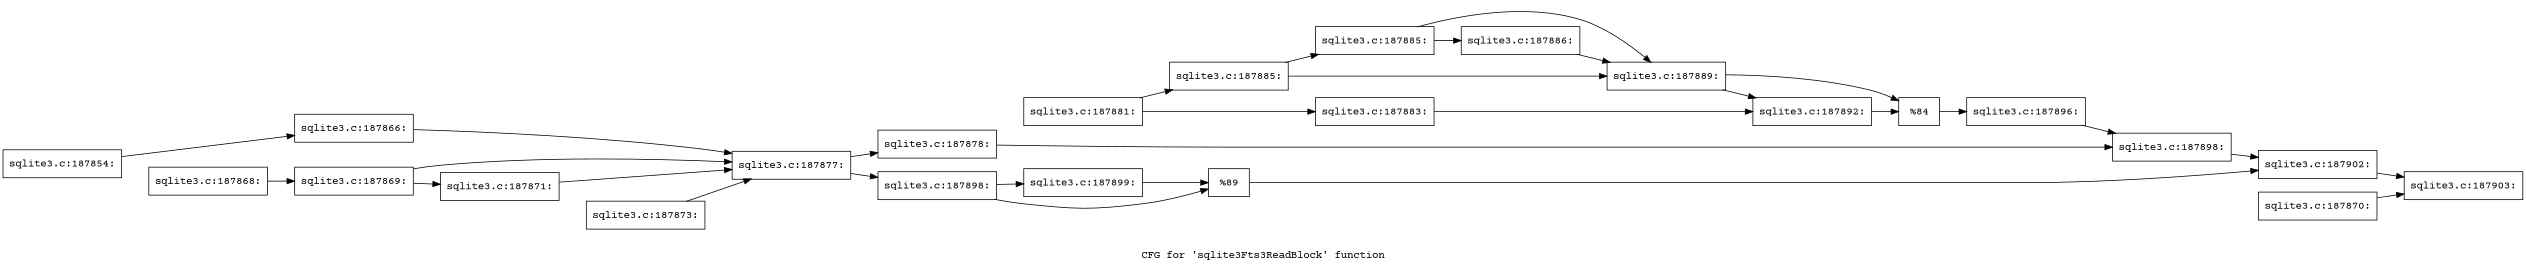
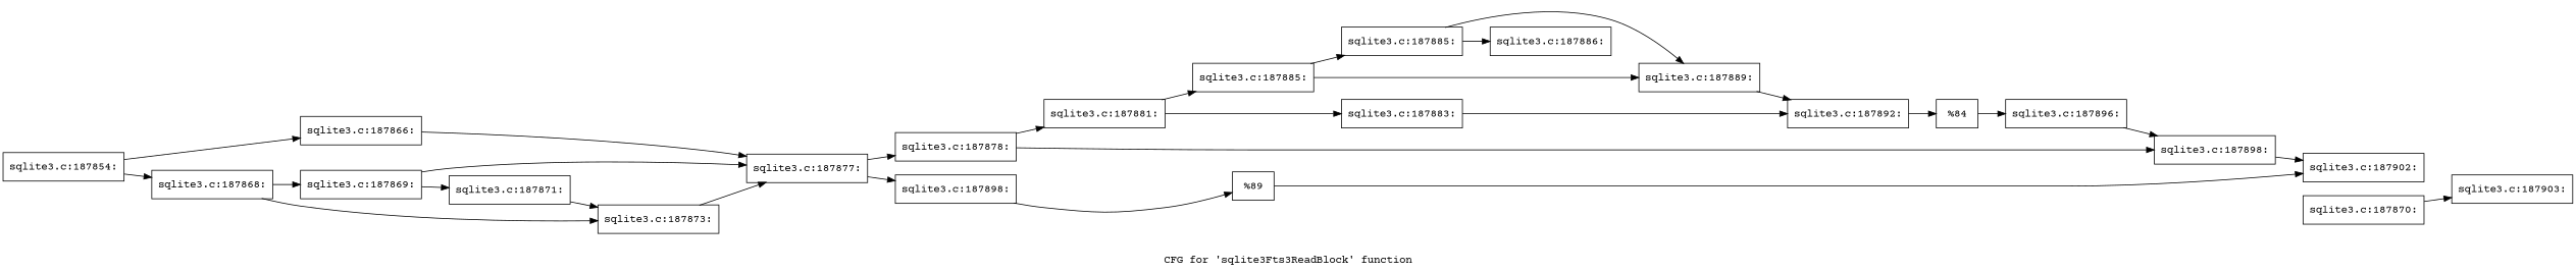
  digraph {
    fontname="Courier Prime"
    label="CFG for 'sqlite3Fts3ReadBlock' function"
    rankdir=LR
    node [fontname="Courier Prime" shape=record]
    edge [fontname="Courier Prime"]
    n1 [label="{sqlite3.c:187854:}"]
    n2 [label="{sqlite3.c:187866:}"]
    n3 [label="{sqlite3.c:187868:}"]
    n4 [label="{sqlite3.c:187877:}"]
    n5 [label="{sqlite3.c:187869:}"]
    n6 [label="{sqlite3.c:187873:}"]
    n7 [label="{sqlite3.c:187878:}"]
    n8 [label="{sqlite3.c:187898:}"]
    n9 [label="{sqlite3.c:187871:}"]
    n10 [label="{sqlite3.c:187881:}"]
    n11 [label="{sqlite3.c:187898:}"]
-   n12 [label="{sqlite3.c:187899:}"]
    n13 [label="{%89}"]
    n14 [label="{sqlite3.c:187870:}"]
    n15 [label="{sqlite3.c:187903:}"]
    n16 [label="{sqlite3.c:187885:}"]
    n17 [label="{sqlite3.c:187883:}"]
    n18 [label="{sqlite3.c:187902:}"]
    n19 [label="{sqlite3.c:187885:}"]
    n20 [label="{sqlite3.c:187889:}"]
    n21 [label="{sqlite3.c:187892:}"]
    n22 [label="{sqlite3.c:187886:}"]
    n23 [label="{%84}"]
    n24 [label="{sqlite3.c:187896:}"]
    n1 -> n2
+   n1 -> n3
    n2 -> n4
    n3 -> n5
+   n3 -> n6
    n4 -> n7
    n4 -> n8
    n5 -> n4
    n5 -> n9
    n6 -> n4
+   n7 -> n10
    n7 -> n11
-   n8 -> n12
    n8 -> n13
-   n9 -> n4
+   n9 -> n6
    n10 -> n16
    n10 -> n17
    n11 -> n18
-   n12 -> n13
    n13 -> n18
    n14 -> n15
    n16 -> n19
    n16 -> n20
    n17 -> n21
-   n18 -> n15
    n19 -> n20
    n19 -> n22
    n20 -> n21
-   n20 -> n23
    n21 -> n23
-   n22 -> n20
    n23 -> n24
    n24 -> n11
  }
